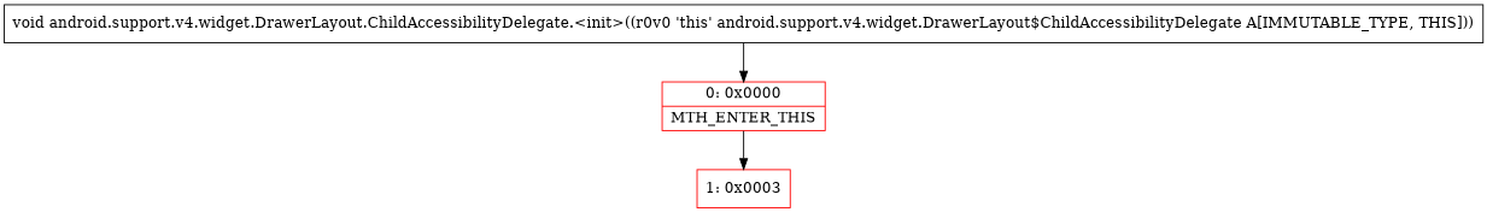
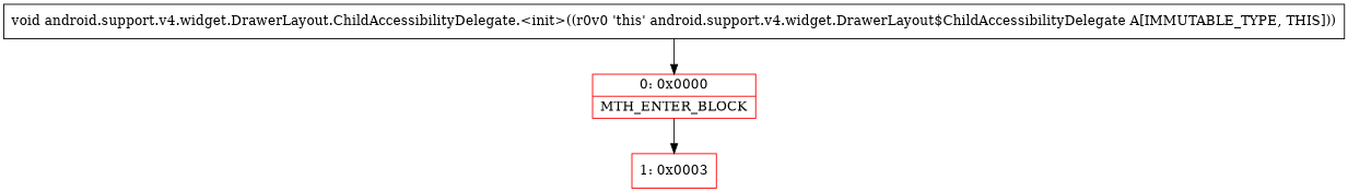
  digraph {
    node [color=red shape=record]
-   n1 [label="{0\:\ 0x0000|MTH_ENTER_THIS\l}"]
+   n1 [label="{0\:\ 0x0000|MTH_ENTER_BLOCK\l}"]
    n2 [label="{1\:\ 0x0003}"]
    n3 [label="{void android.support.v4.widget.DrawerLayout.ChildAccessibilityDelegate.\<init\>((r0v0 'this' android.support.v4.widget.DrawerLayout$ChildAccessibilityDelegate A[IMMUTABLE_TYPE, THIS])) }" color=""]
    subgraph cluster_1 {
      label="R(0)"
    }
    n1 -> n2
    n3 -> n1
  }
